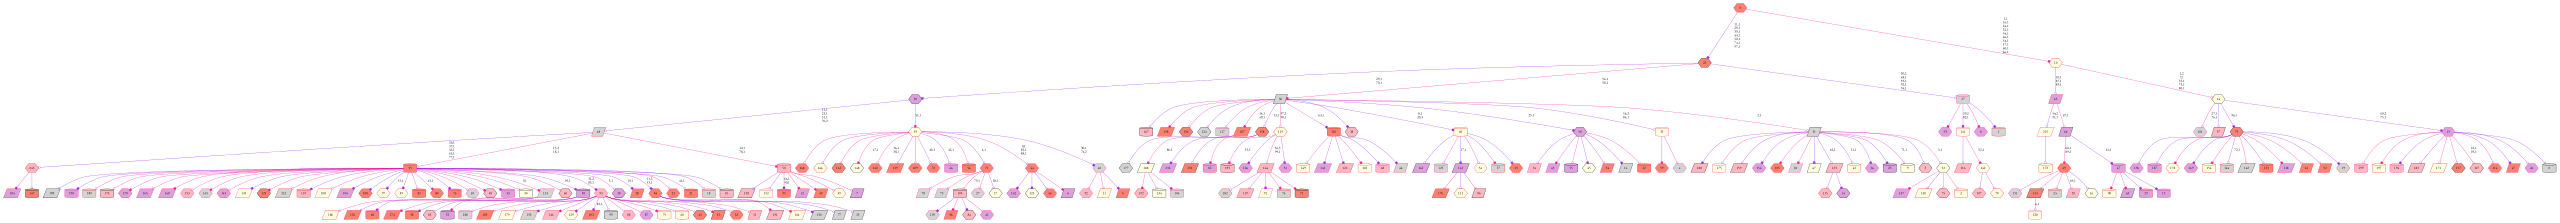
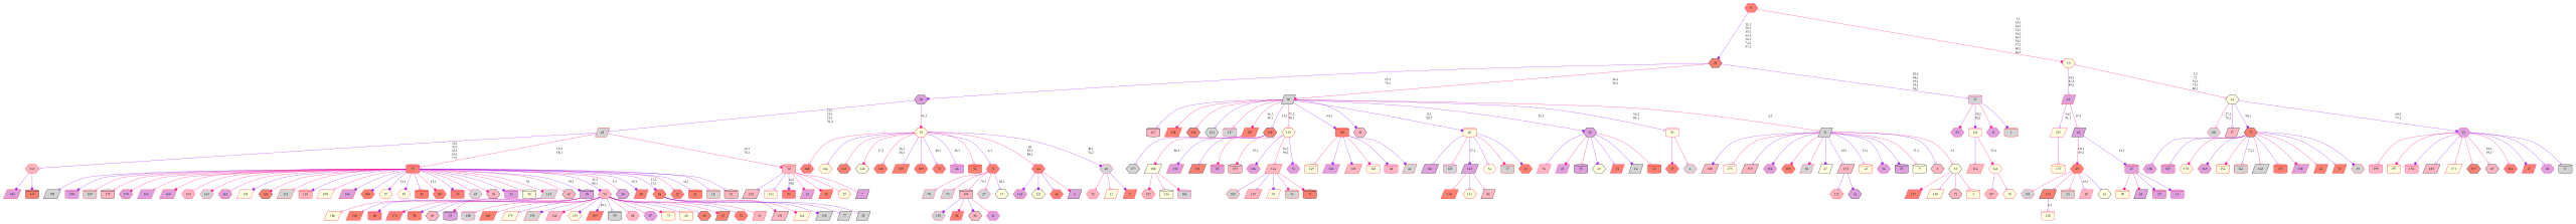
  digraph {
    fontname="EB Garamond"
    node [color=red fillcolor=salmon fontname="EB Garamond" shape=hexagon style=filled]
    edge [arrowhead=odot color=purple fontname="EB Garamond"]
    n1 [color=deeppink fillcolor=lightpink label=199 shape=cylinder]
    n2 [color=black fillcolor=lightgrey label=198 shape=parallelogram]
    n3 [fillcolor=lightyellow label=197 shape=cylinder]
    n4 [color=deeppink fillcolor=plum label=196]
    n5 [color=deeppink fillcolor=lightgrey label=195]
    n6 [color=deeppink fillcolor=lightpink label=194 shape=cylinder]
    n7 [color=black fillcolor=lightpink label=193 shape=cylinder]
    n8 [fillcolor=lightpink label=192]
    n9 [color=black fillcolor=lightpink label=191 shape=parallelogram]
    n10 [color=deeppink fillcolor=plum label=190 shape=cylinder]
    n11 [fillcolor=lightgrey label=189 shape=cylinder]
    n12 [color=deeppink fillcolor=lightgrey label=188 shape=cylinder]
    n13 [fillcolor=plum label=187 shape=cylinder]
    n14 [fillcolor=lightyellow label=186 shape=parallelogram]
    n15 [label=185 shape=parallelogram]
    n16 [fillcolor=plum label=184 shape=parallelogram]
    n17 [color=black fillcolor=lightpink label=183 shape=parallelogram]
    n18 [fillcolor=lightgrey label=182]
    n19 [color=deeppink fillcolor=lightgrey label=181]
    n20 [color=black fillcolor=lightpink label=180 shape=parallelogram]
    n21 [fillcolor=lightyellow label=179 shape=parallelogram]
    n22 [fillcolor=lightyellow label=178]
    n23 [color=black fillcolor=lightgrey label=177]
    n24 [label=176 shape=parallelogram]
    n25 [color=deeppink fillcolor=lightyellow label=175 shape=cylinder]
    n26 [color=deeppink label=174 shape=parallelogram]
    n27 [color=black fillcolor=lightpink label=173 shape=cylinder]
    n28 [fillcolor=lightyellow label=172 shape=cylinder]
    n29 [fillcolor=lightyellow label=171 shape=parallelogram]
    n30 [fillcolor=plum label=170]
    n31 [fillcolor=plum label=169]
    n32 [color=deeppink label=168]
    n33 [color=black fillcolor=lightpink label=167 shape=cylinder]
    n34 [fillcolor=lightyellow label=166]
    n35 [color=deeppink fillcolor=plum label=165 shape=parallelogram]
    n36 [fillcolor=lightyellow label=164 shape=parallelogram]
    n37 [color=black label=163]
    n38 [fillcolor=plum label=162]
    n39 [color=black fillcolor=plum label=161 shape=parallelogram]
    n40 [fillcolor=plum label=160 shape=parallelogram]
    n41 [color=black fillcolor=lightpink label=159 shape=parallelogram]
    n42 [color=black fillcolor=lightpink label=158 shape=parallelogram]
    n43 [color=black label=157]
    n44 [color=deeppink fillcolor=plum label=156]
    n45 [fillcolor=lightgrey label=155 shape=parallelogram]
    n46 [fillcolor=lightyellow label=154 shape=cylinder]
    n47 [color=deeppink fillcolor=lightpink label=153]
    n48 [color=deeppink fillcolor=lightyellow label=152 shape=cylinder]
    n49 [color=deeppink fillcolor=lightgrey label=151]
    n50 [color=black fillcolor=lightgrey label=150 shape=parallelogram]
    n51 [fillcolor=lightyellow label=149 shape=cylinder]
    n52 [color=black fillcolor=lightyellow label=148]
    n53 [color=black label=147 shape=cylinder]
    243 [fillcolor=lightpink]
    n55 [color=deeppink fillcolor=lightpink label=146 shape=parallelogram]
    n56 [color=deeppink fillcolor=lightgrey label=145]
    n57 [fillcolor=lightgrey label=144 shape=cylinder]
    n58 [fillcolor=plum label=143]
    n59 [color=black fillcolor=lightgrey label=142 shape=parallelogram]
    n60 [color=deeppink fillcolor=plum label=141 shape=parallelogram]
    n61 [label=140]
    n62 [label=139 shape=parallelogram]
    n63 [label=138 shape=parallelogram]
-   n64 [color=deeppink fillcolor=plum label=137 shape=parallelogram]
+   n64 [color=deeppink label=137 shape=parallelogram]
    n65 [color=black label=136]
    n66 [color=deeppink fillcolor=lightyellow label=135 shape=parallelogram]
    n67 [color=black fillcolor=lightyellow label=134 shape=cylinder]
    n68 [label=133 shape=cylinder]
    n69 [fillcolor=plum label=132 shape=parallelogram]
    n70 [color=black label=131 shape=parallelogram]
    n71 [fillcolor=lightyellow label=130 shape=parallelogram]
    n72 [fillcolor=lightyellow label=129]
    n73 [color=deeppink fillcolor=lightyellow label=128 shape=cylinder]
    215 [color=deeppink fillcolor=lightyellow shape=parallelogram]
    n75 [color=black fillcolor=lightpink label=127]
    n76 [fillcolor=plum label=126]
    n77 [color=deeppink fillcolor=lightgrey label=125 shape=cylinder]
    n78 [color=black fillcolor=lightgrey label=124]
    n79 [color=black label=123]
    n80 [fillcolor=lightpink label=122 shape=parallelogram]
    n81 [color=black fillcolor=lightyellow label=121]
    n82 [fillcolor=lightpink label=119 shape=parallelogram]
    n83 [fillcolor=plum label=118 shape=parallelogram]
    n84 [color=deeppink fillcolor=lightgrey label=117 shape=cylinder]
    n85 [fillcolor=lightpink label=116 shape=parallelogram]
    n86 [fillcolor=lightpink label=115]
    n87 [color=deeppink label=114]
    n88 [color=black label=113 shape=parallelogram]
    n89 [fillcolor=lightgrey label=112 shape=parallelogram]
    n90 [fillcolor=lightyellow label=111]
    n91 [fillcolor=lightpink label=110 shape=cylinder]
    n92 [label=109]
    n93 [color=deeppink fillcolor=lightyellow label=108 shape=parallelogram]
    n94 [fillcolor=lightpink label=107]
    n95 [fillcolor=plum label=106 shape=parallelogram]
    n96 [label=105]
    n97 [color=deeppink fillcolor=lightgrey label=104 shape=cylinder]
    188 [color=black fillcolor=lightyellow shape=parallelogram]
    187 [shape=parallelogram]
    n100 [label=103 shape=parallelogram]
    n101 [color=deeppink fillcolor=lightyellow label=102 shape=cylinder]
    n102 [label=101 shape=parallelogram]
    n103 [label=100]
    n104 [color=black fillcolor=lightgrey label=99 shape=cylinder]
    n105 [label=98 shape=cylinder]
    n106 [fillcolor=lightyellow label=97]
    n107 [color=deeppink label=96 shape=parallelogram]
    n108 [color=deeppink label=95 shape=cylinder]
    n109 [color=deeppink fillcolor=lightpink label=94 shape=parallelogram]
    n110 [color=deeppink fillcolor=plum label=93]
    n111 [color=deeppink fillcolor=lightpink label=92]
    n112 [color=deeppink fillcolor=lightyellow label=91 shape=parallelogram]
    n113 [fillcolor=lightyellow label=90 shape=cylinder]
    n114 [color=deeppink fillcolor=lightyellow label=89]
    n115 [color=deeppink fillcolor=lightpink label=88]
    n116 [color=deeppink fillcolor=plum label=87]
    n117 [color=black fillcolor=lightpink label=86 shape=parallelogram]
    163 [color=black fillcolor=plum shape=parallelogram]
    n119 [color=black fillcolor=lightpink label=85]
    n120 [color=black fillcolor=lightpink label=84]
    n121 [label=83 shape=cylinder]
    n122 [fillcolor=plum label=82 shape=cylinder]
    158 [color=black]
    n124 [color=deeppink fillcolor=lightgrey label=81 shape=parallelogram]
    n125 [label=80]
    n126 [fillcolor=lightyellow label=79 shape=cylinder]
    n127 [color=deeppink fillcolor=lightgrey label=78 shape=parallelogram]
    n128 [color=black fillcolor=lightgrey label=77 shape=parallelogram]
    n129 [color=deeppink label=76 shape=cylinder]
    n130 [color=black fillcolor=lightpink label=75]
    n131 [fillcolor=lightgrey label=74 shape=cylinder]
    n132 [color=deeppink fillcolor=lightgrey label=73 shape=parallelogram]
    n133 [color=deeppink label=72]
    n134 [color=black label=71 shape=cylinder]
    144 [fillcolor=lightpink shape=parallelogram]
    n136 [fillcolor=lightyellow label=70]
    142 [color=deeppink fillcolor=lightyellow]
    141 [color=deeppink fillcolor=lightyellow shape=cylinder]
    n139 [color=deeppink fillcolor=lightgrey label=69]
    n140 [color=deeppink fillcolor=lightpink label=68 shape=cylinder]
    n141 [color=black fillcolor=lightyellow label=67 shape=parallelogram]
    n142 [color=deeppink fillcolor=plum label=66 shape=cylinder]
    n143 [color=deeppink fillcolor=plum label=65 shape=parallelogram]
    n144 [color=black fillcolor=plum label=64]
    133 [color=black fillcolor=lightpink shape=parallelogram]
    n146 [color=black fillcolor=plum label=63 shape=parallelogram]
    n147 [fillcolor=plum label=62 shape=parallelogram]
    n148 [label=61 shape=parallelogram]
    n149 [fillcolor=lightyellow label=60 shape=cylinder]
    n150 [color=deeppink label=59]
    n151 [color=black fillcolor=lightpink label=58]
    n152 [color=black fillcolor=lightpink label=57 shape=parallelogram]
    n153 [label=56 shape=cylinder]
    n154 [color=black fillcolor=plum label=55 shape=cylinder]
    n155 [color=deeppink fillcolor=lightyellow label=54]
    n156 [color=deeppink fillcolor=plum label=53 shape=cylinder]
    n157 [label=52 shape=parallelogram]
    n158 [color=deeppink fillcolor=plum label=51]
    119 [fillcolor=lightyellow]
    n160 [color=black fillcolor=lightyellow label=50 shape=cylinder]
    n161 [label=49 shape=parallelogram]
    n162 [color=deeppink label=48 shape=cylinder]
    115 [color=deeppink fillcolor=lightgrey shape=parallelogram]
    n164 [color=deeppink label=47 shape=parallelogram]
    n165 [color=deeppink label=46]
    n166 [color=black fillcolor=lightyellow label=45]
    n167 [fillcolor=lightgrey label=44 shape=parallelogram]
    110 [shape=cylinder]
    n169 [color=black label=43]
    n170 [fillcolor=lightyellow label=42 shape=cylinder]
    n171 [color=deeppink fillcolor=plum label=41]
    105 [color=black fillcolor=lightpink shape=cylinder]
    n173 [color=black fillcolor=lightpink label=40]
    n174 [fillcolor=lightyellow label=39]
    n175 [color=black fillcolor=lightpink label=38]
    n176 [fillcolor=lightgrey label=37 shape=cylinder]
    n177 [color=deeppink fillcolor=plum label=36]
    n178 [color=black fillcolor=plum label=35 shape=cylinder]
    98 [color=black fillcolor=plum shape=cylinder]
    n180 [color=deeppink label=34 shape=parallelogram]
    n181 [color=black label=33 shape=parallelogram]
    n182 [label=32]
    n183 [fillcolor=lightpink label=31 shape=parallelogram]
    93 [color=deeppink fillcolor=lightpink]
    n185 [color=black fillcolor=plum label=30]
    n186 [fillcolor=plum label=29 shape=cylinder]
    n187 [color=deeppink label=28 shape=parallelogram]
    n188 [color=deeppink fillcolor=lightgrey label=27]
    n189 [color=deeppink fillcolor=plum label=26]
    n190 [color=black fillcolor=lightgrey label=25 shape=parallelogram]
    84
    n192 [fillcolor=lightgrey label=24 shape=cylinder]
    n193 [color=black fillcolor=plum label=23 shape=cylinder]
    n194 [color=deeppink label=22]
    n195 [label=21 shape=cylinder]
    n196 [color=deeppink fillcolor=lightpink label=20 shape=parallelogram]
    n197 [fillcolor=lightgrey label=19]
    75 [color=black]
    n199 [fillcolor=lightgrey label=18 shape=cylinder]
    n200 [color=black fillcolor=lightyellow label=17]
    71 [color=deeppink]
    n202 [color=black fillcolor=lightyellow label=16]
    69
    n204 [color=deeppink fillcolor=plum label=15 shape=cylinder]
    67 [fillcolor=plum shape=cylinder]
    66 [color=black fillcolor=plum shape=parallelogram]
    65 [fillcolor=plum shape=parallelogram]
    n208 [color=black fillcolor=lightgrey label=14 shape=parallelogram]
    n209 [label=13]
    60 [fillcolor=lightyellow shape=cylinder]
    n211 [label=12 shape=cylinder]
    58 [color=black fillcolor=plum]
    n213 [fillcolor=lightyellow label=11 shape=parallelogram]
    n214 [color=black fillcolor=lightpink label=10 shape=cylinder]
    55 [color=deeppink shape=cylinder]
    n216 [color=black fillcolor=lightyellow label=9 shape=cylinder]
    n217 [color=deeppink fillcolor=plum label=8]
    n218 [color=black fillcolor=plum label=7 shape=parallelogram]
    50 [fillcolor=lightpink shape=cylinder]
    48 [fillcolor=lightgrey shape=parallelogram]
    n221 [color=black fillcolor=plum label=6 shape=parallelogram]
    44 [color=deeppink]
    n223 [label=5 shape=parallelogram]
    40 [color=deeppink fillcolor=lightgrey]
    39 [fillcolor=lightyellow]
    38 [color=black fillcolor=plum]
    n227 [color=deeppink fillcolor=lightgrey label=4]
    35 [color=deeppink fillcolor=lightyellow shape=cylinder]
    n229 [color=black fillcolor=lightpink label=3]
    n230 [fillcolor=lightyellow label=2 shape=cylinder]
    32 [color=black fillcolor=lightyellow]
    31 [color=black fillcolor=lightgrey shape=parallelogram]
    30 [color=black fillcolor=lightgrey shape=parallelogram]
    n234 [fillcolor=lightgrey label=1 shape=cylinder]
    27 [color=deeppink fillcolor=lightgrey shape=cylinder]
    23 [color=black]
    n237 [color=black fillcolor=lightgrey label=0 shape=cylinder]
    15 [color=deeppink fillcolor=plum]
    14 [color=black fillcolor=lightyellow]
    10 [fillcolor=lightyellow]
    0 [color=deeppink]
    243 -> n16 [arrowhead=box]
-   243 -> n53
+   243 -> n53 [arrowhead=box]
    215 -> n28 [color=deeppink]
    n88 -> n73 [label="6,1"]
    188 -> n8 [arrowhead=box color=deeppink]
    188 -> n67 [color=deeppink]
    188 -> n97 [arrowhead=box color=deeppink]
    187 -> n23
    187 -> 188 [arrowhead=box color=deeppink label="86,1"]
    163 -> n24 [color=deeppink]
    163 -> n90
    163 -> n117 [color=deeppink]
    158 -> n69 [arrowhead=box]
    158 -> n70
    158 -> n122 [arrowhead=box color=deeppink]
    144 -> n18
    144 -> n82
    144 -> n112 [arrowhead=box]
    144 -> n131 [arrowhead=box color=deeppink]
    144 -> n134 [arrowhead=box color=deeppink]
    142 -> n94
    142 -> n136 [color=deeppink]
    141 -> n85
    141 -> 142 [arrowhead=box color=deeppink label="52,1"]
    133 -> n86
    133 -> n144 [arrowhead=box]
    119 -> n7 [arrowhead=box color=deeppink label="55,1"]
    119 -> n76 [arrowhead=box]
    119 -> 144 [color=deeppink label="56,3\n99,1"]
    119 -> n158 [arrowhead=box]
    115 -> n14 [color=deeppink]
    115 -> n102
    115 -> n162 [arrowhead=box]
    110 -> n51 [color=deeppink]
    110 -> n60 [arrowhead=box]
    110 -> n80 [arrowhead=box]
    110 -> n101 [arrowhead=box color=deeppink]
    110 -> n140 [arrowhead=box]
    110 -> n167 [arrowhead=box]
    105 -> n5 [arrowhead=box]
    105 -> n107 [arrowhead=box color=deeppink]
    105 -> n120 [arrowhead=box]
    105 -> n171 [color=deeppink]
    98 -> n26 [arrowhead=box color=deeppink]
    98 -> n105 [arrowhead=box]
    98 -> n119
    98 -> n178 [arrowhead=box color=deeppink]
    93 -> n12 [color=deeppink]
    93 -> n15 [color=deeppink]
    93 -> n21
    93 -> n45 [arrowhead=box]
    93 -> n55 [arrowhead=box color=deeppink]
    93 -> n72 [arrowhead=box]
    93 -> n100 [arrowhead=box label="81,1"]
    93 -> n104
    93 -> n115 [color=deeppink]
    93 -> n116 [color=deeppink]
    93 -> n126 [arrowhead=box color=deeppink]
    93 -> n149
    93 -> n169
    93 -> n181 [arrowhead=box color=deeppink]
    93 -> n182
    93 -> n183 [color=deeppink]
    84 -> n9 [arrowhead=box color=deeppink]
    84 -> n36 [arrowhead=box color=deeppink]
    84 -> n50 [arrowhead=box]
    84 -> n128
    84 -> n190
    75 -> n4
    75 -> n13
    75 -> n22 [arrowhead=box color=deeppink]
    75 -> n31 [arrowhead=box]
    75 -> n46 [arrowhead=box color=deeppink]
    75 -> n57 [label="72,1"]
    75 -> n59 [color=deeppink]
    75 -> n68
    75 -> n83 [arrowhead=box color=deeppink]
    75 -> n148 [color=deeppink]
    75 -> n157
    75 -> n197 [arrowhead=box]
    71 -> n127 [color=deeppink]
    71 -> n132 [color=deeppink]
    71 -> 105 [color=deeppink label="79,1"]
    71 -> n188 [color=deeppink]
    71 -> n200 [label="28,1"]
    69 -> n49 [color=deeppink]
    69 -> n88 [color=deeppink]
    69 -> n192 [color=deeppink]
    69 -> n196 [label="69,1"]
    69 -> n202
    67 -> n113 [arrowhead=box color=deeppink]
    67 -> n146 [arrowhead=box color=deeppink]
    67 -> n186 [arrowhead=box]
    67 -> n204 [arrowhead=box]
    66 -> 69 [arrowhead=box color=deeppink label="68,1\n89,2"]
    66 -> 67 [arrowhead=box label="61,1"]
    65 -> 215 [label="54,2\n91,1"]
    65 -> 66 [color=deeppink label="67,1"]
    60 -> n39
    60 -> n77 [color=deeppink]
    60 -> 163 [arrowhead=box label="17,1"]
    60 -> n155
    60 -> n176 [arrowhead=box color=deeppink]
    60 -> n209 [arrowhead=box]
    58 -> n109
    58 -> n143 [arrowhead=box color=deeppink]
    58 -> n154 [color=deeppink]
    58 -> n166 [arrowhead=box]
    58 -> n180
    58 -> n208 [arrowhead=box]
    58 -> n211 [color=deeppink]
    55 -> n2
    55 -> n10 [arrowhead=box]
    55 -> n11 [color=deeppink]
    55 -> n27 [color=deeppink]
    55 -> n30 [arrowhead=box color=deeppink]
    55 -> n35 [color=deeppink]
    55 -> n40 [arrowhead=box color=deeppink]
    55 -> n47 [color=deeppink]
    55 -> n56 [arrowhead=box color=deeppink]
    55 -> n58 [color=deeppink]
    55 -> n66 [arrowhead=box]
    55 -> n79 [arrowhead=box color=deeppink]
    55 -> n89 [color=deeppink]
    55 -> n91 [arrowhead=box]
    55 -> n93 [color=deeppink]
    55 -> n95 [arrowhead=box]
    55 -> n103 [arrowhead=box]
    55 -> n106 [arrowhead=box label="33,1"]
    55 -> n114 [arrowhead=box]
    55 -> n121
    55 -> n125 [arrowhead=box color=deeppink label="43,1"]
    55 -> n129 [arrowhead=box]
    55 -> n139 [color=deeppink]
    55 -> n151 [arrowhead=box color=deeppink]
    55 -> n156 [arrowhead=box]
    55 -> n160 [color=deeppink]
    55 -> 115 [arrowhead=box color=deeppink label="9,1"]
    55 -> n173 [color=deeppink]
    55 -> 98 [arrowhead=box label="95,1"]
    55 -> 93 [arrowhead=box label="31,2\n83,1"]
    55 -> n185 [color=deeppink label="5,1"]
    55 -> n187 [arrowhead=box label="19,1"]
    55 -> 84 [arrowhead=box label="11,2\n53,1"]
    55 -> n194 [color=deeppink]
    55 -> n195 [label="41,1"]
    55 -> n199
    55 -> n214
    50 -> n42
    50 -> n48
    50 -> n108 [arrowhead=box label="64,1\n90,1"]
    50 -> n147 [arrowhead=box color=deeppink]
    50 -> n161 [arrowhead=box color=deeppink]
    50 -> n174 [color=deeppink]
    50 -> n218 [color=deeppink]
    48 -> 243 [label="26,1\n37,1\n45,1\n65,1\n77,1"]
    48 -> 55 [color=deeppink label="15,2\n18,1"]
    48 -> 50 [arrowhead=box color=deeppink label="12,1\n78,1"]
    44 -> n38 [arrowhead=box]
    44 -> n81 [arrowhead=box]
    44 -> n165
    44 -> n221 [arrowhead=box color=deeppink]
    40 -> n111 [color=deeppink]
    40 -> n213 [color=deeppink]
    40 -> n223 [arrowhead=box]
    39 -> n32 [color=deeppink]
    39 -> n34
    39 -> n37 [color=deeppink]
    39 -> n52 [arrowhead=box color=deeppink label="47,1"]
    39 -> n61 [color=deeppink label="36,1\n38,1"]
    39 -> n62
    39 -> n92
    39 -> n133 [label="40,1"]
    39 -> n142 [label="42,1"]
    39 -> n153 [color=deeppink]
    39 -> 71 [label="4,1"]
    39 -> 44 [color=deeppink label="0,1\n85,1\n88,1"]
    39 -> 40 [arrowhead=box label="30,1\n74,2"]
    38 -> 48 [label="15,1\n23,1\n31,1\n70,2"]
    38 -> 39 [arrowhead=box color=deeppink label="51,1"]
    35 -> n150 [arrowhead=box color=deeppink]
    35 -> n227 [color=deeppink]
    32 -> n64 [arrowhead=box color=deeppink]
    32 -> n71
    32 -> n130 [color=deeppink]
    32 -> n230 [color=deeppink]
    31 -> n20 [arrowhead=box]
    31 -> n25 [color=deeppink]
    31 -> n41
    31 -> n44 [arrowhead=box]
    31 -> n96 [arrowhead=box color=deeppink]
    31 -> n124 [arrowhead=box color=deeppink]
    31 -> n141 [arrowhead=box]
    31 -> 133 [label="62,1"]
    31 -> n170 [label="21,1"]
    31 -> n177 [arrowhead=box]
    31 -> n193 [arrowhead=box]
    31 -> n216 [color=deeppink label="71,1"]
    31 -> n229
    31 -> 32 [color=deeppink label="3,1"]
    30 -> n33
    30 -> n63 [arrowhead=box color=deeppink]
    30 -> n65 [color=deeppink]
    30 -> n78
    30 -> n84 [color=deeppink]
    30 -> 187 [arrowhead=box color=deeppink label="14,1\n49,1"]
    30 -> 158 [label="13,1"]
    30 -> 119 [color=deeppink label="97,2\n98,1"]
    30 -> 110 [arrowhead=box label="63,1"]
    30 -> n175 [arrowhead=box]
    30 -> 60 [arrowhead=box label="8,1\n20,3"]
    30 -> 58 [arrowhead=box label="25,1"]
    30 -> 35 [label="56,2\n84,1"]
    30 -> 31 [color=deeppink label="2,1"]
    27 -> n110 [arrowhead=box color=deeppink]
    27 -> 141 [arrowhead=box label="39,2\n82,1"]
    27 -> n217 [arrowhead=box color=deeppink]
    27 -> n234 [arrowhead=box]
    23 -> 38 [arrowhead=box label="29,1\n70,1"]
    23 -> 30 [arrowhead=box color=deeppink label="56,1\n58,1"]
    23 -> 27 [label="20,2\n48,1\n59,1\n92,1\n94,1"]
    15 -> n1 [color=deeppink]
    15 -> n3 [arrowhead=box color=deeppink]
    15 -> n6 [arrowhead=box]
    15 -> n17
    15 -> n29 [color=deeppink]
    15 -> n43 [color=deeppink]
    15 -> n75 [color=deeppink label="22,1\n93,1"]
    15 -> n87 [color=deeppink]
    15 -> n164 [arrowhead=box]
    15 -> n189
    15 -> n237
    14 -> n19 [color=deeppink label="27,1\n76,1"]
    14 -> n152
    14 -> 75 [arrowhead=box label="96,1"]
    14 -> 15 [arrowhead=box label="60,2\n75,1"]
    10 -> 65 [label="10,1\n87,1\n89,1"]
    10 -> 14 [color=deeppink label="1,2\n7,1\n35,1\n73,1\n80,1"]
    0 -> 23 [arrowhead=box label="11,1\n20,1\n39,1\n44,1\n50,1\n74,1\n97,1"]
    0 -> 10 [arrowhead=box color=deeppink label="1,1\n16,1\n24,1\n32,1\n34,1\n46,1\n54,1\n57,1\n60,1\n66,1"]
  }
